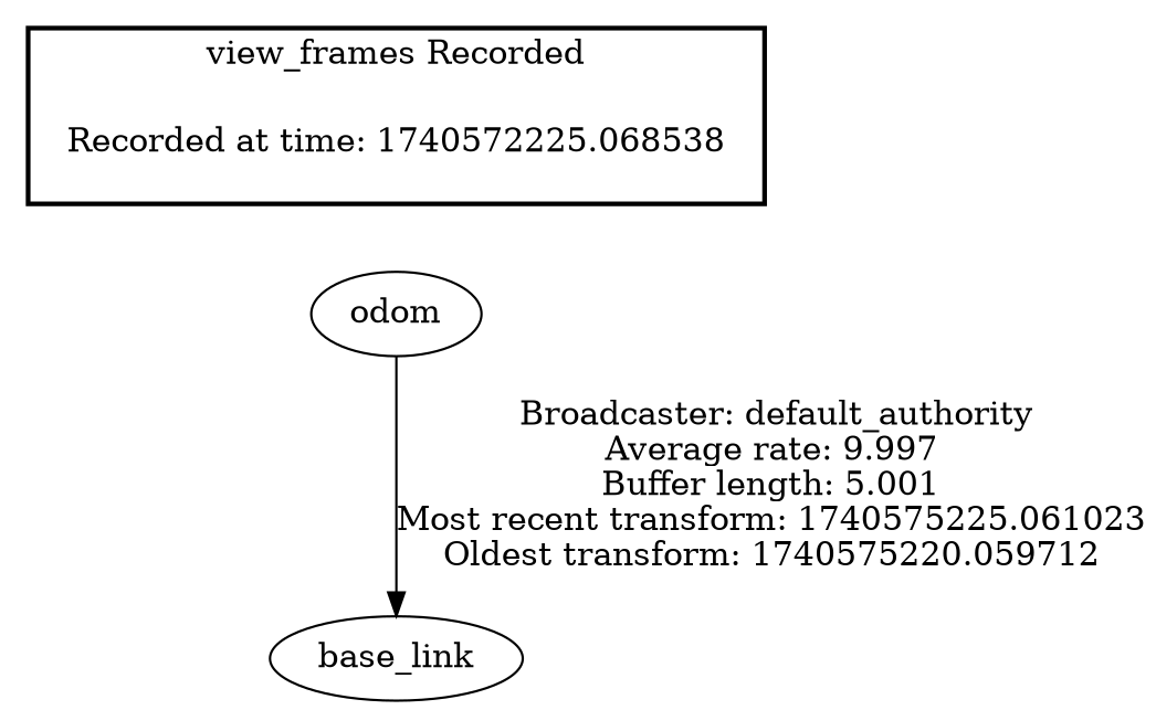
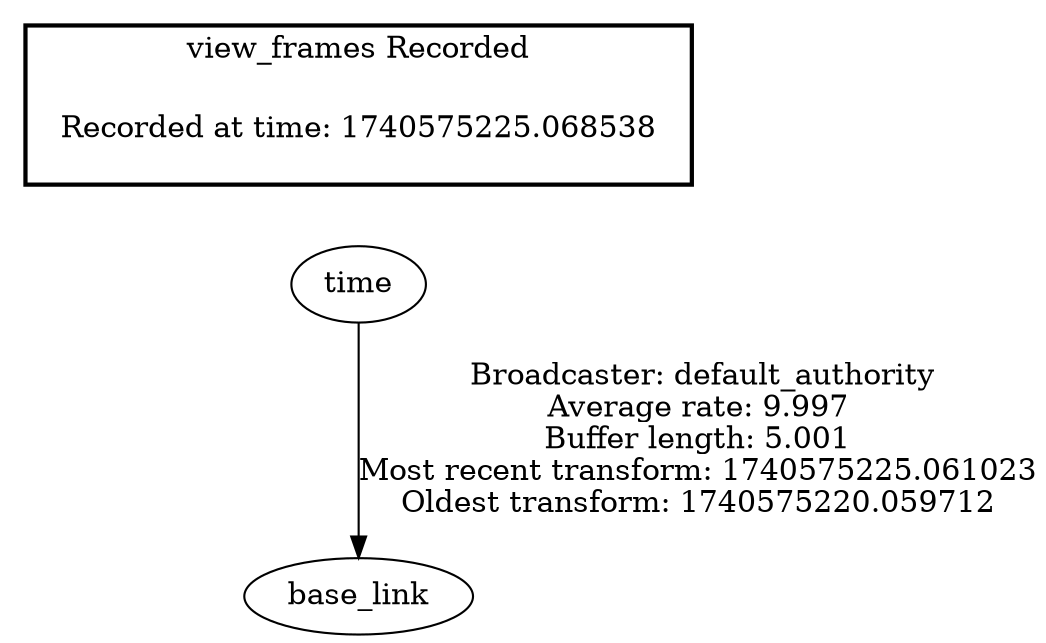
  digraph {
-   "Recorded at time: 1740575225.068538" [shape=plaintext label="Recorded at time: 1740572225.068538"]
-   odom
+   "Recorded at time: 1740575225.068538" [shape=plaintext]
+   odom [label=time]
    base_link
    subgraph cluster_1 {
      color=black
      label="view_frames Recorded"
      style=bold
      "Recorded at time: 1740575225.068538"
    }
    "Recorded at time: 1740575225.068538" -> odom [style=invis]
    odom -> base_link [label=" Broadcaster: default_authority\nAverage rate: 9.997\nBuffer length: 5.001\nMost recent transform: 1740575225.061023\nOldest transform: 1740575220.059712\n"]
  }
